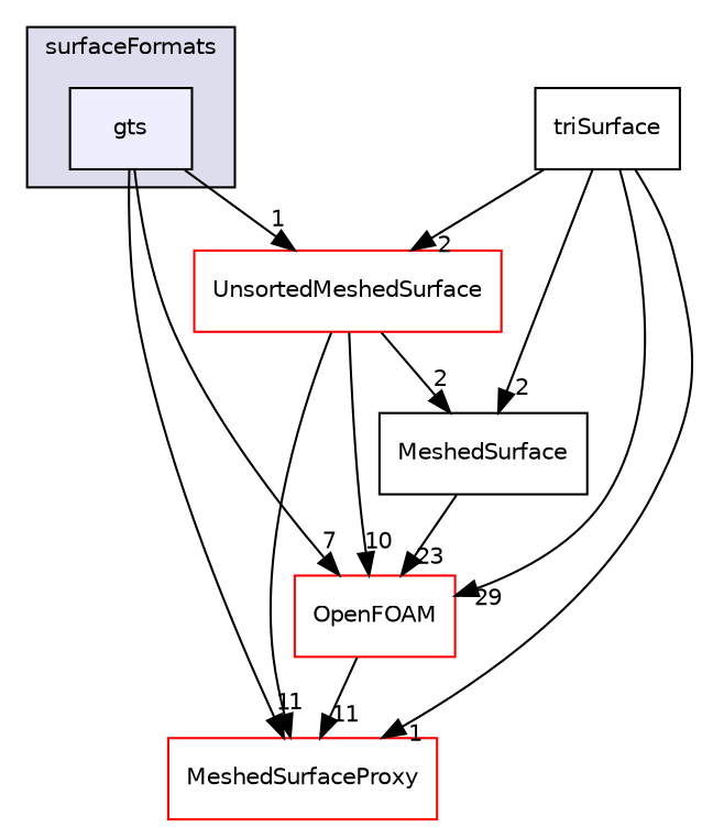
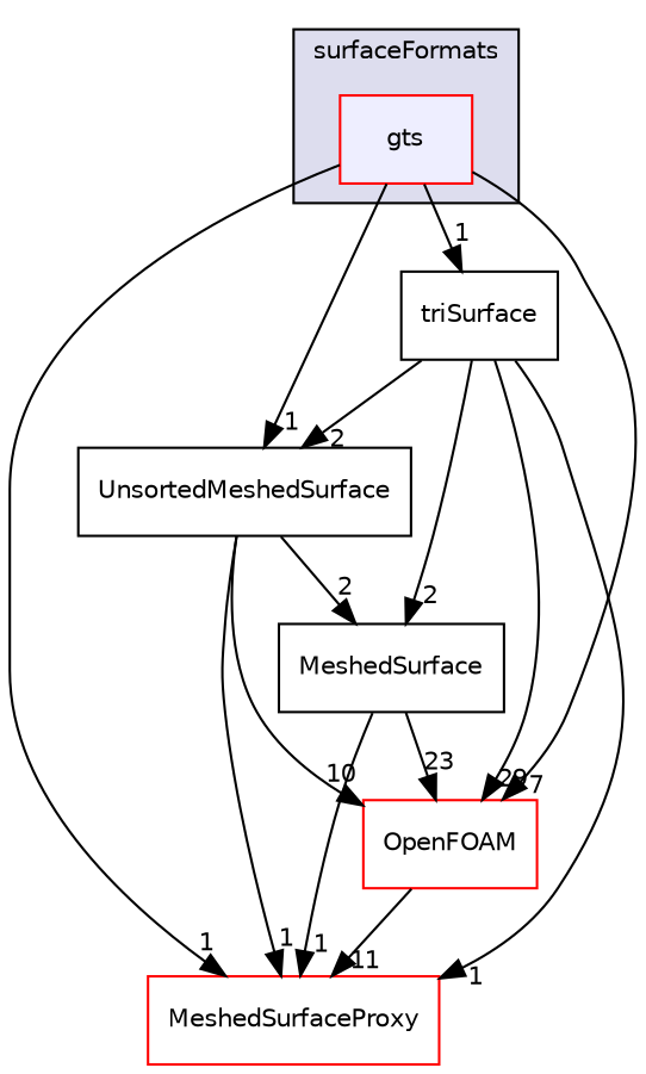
  digraph {
    compound=true
    node [fontname=Helvetica fontsize=10 shape=box]
    edge [headlabel=1 labeldistance=1.5 labelfontname=Helvetica labelfontsize=10]
-   n1 [fillcolor="#eeeeff" label=gts pencolor=black style=filled]
-   n2 [label=UnsortedMeshedSurface color=red]
+   n1 [fillcolor="#eeeeff" label=gts pencolor=black style=filled color=red]
+   n2 [label=UnsortedMeshedSurface]
    n3 [color=black label=triSurface]
    n4 [color=red label=MeshedSurfaceProxy]
    n5 [color=red label=OpenFOAM]
    n6 [label=MeshedSurface]
    subgraph cluster_1 {
      bgcolor="#ddddee"
      fontname=Helvetica
      fontsize=10
      label=surfaceFormats
      pencolor=black
      n1
    }
    n1 -> n2
+   n1 -> n3
    n1 -> n4
    n1 -> n5 [headlabel=7]
    n2 -> n4
    n2 -> n5 [headlabel=10]
    n2 -> n6 [headlabel=2]
    n3 -> n2 [headlabel=2]
    n3 -> n4
    n3 -> n5 [headlabel=29]
    n3 -> n6 [headlabel=2]
    n5 -> n4 [headlabel=11]
+   n6 -> n4
    n6 -> n5 [headlabel=23]
  }
